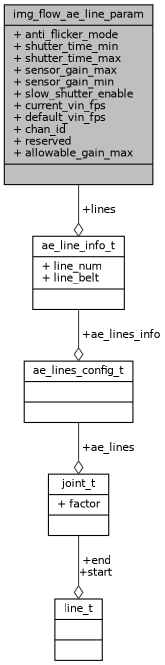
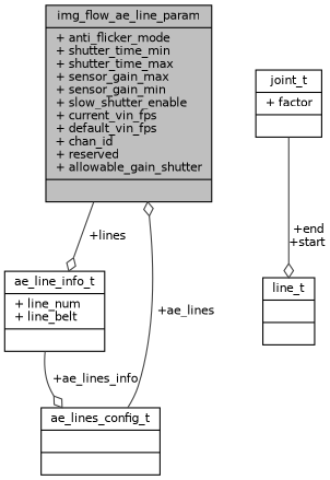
  digraph {
    node [color=black fontname=Helvetica fontsize=10 shape=record]
    edge [arrowhead=odiamond color=grey25 fontname=Helvetica fontsize=10 labelfontname=Helvetica labelfontsize=10 style=solid]
-   n1 [fillcolor=grey75 fontcolor=black height=0.2 label="{img_flow_ae_line_param\n|+ anti_flicker_mode\l+ shutter_time_min\l+ shutter_time_max\l+ sensor_gain_max\l+ sensor_gain_min\l+ slow_shutter_enable\l+ current_vin_fps\l+ default_vin_fps\l+ chan_id\l+ reserved\l+ allowable_gain_max\l|}" style=filled width=0.4]
+   n1 [fillcolor=grey75 fontcolor=black height=0.2 label="{img_flow_ae_line_param\n|+ anti_flicker_mode\l+ shutter_time_min\l+ shutter_time_max\l+ sensor_gain_max\l+ sensor_gain_min\l+ slow_shutter_enable\l+ current_vin_fps\l+ default_vin_fps\l+ chan_id\l+ reserved\l+ allowable_gain_shutter\l|}" style=filled width=0.4]
    n2 [height=0.2 label="{ae_line_info_t\n|+ line_num\l+ line_belt\l|}" width=0.4]
    n3 [height=0.2 label="{ae_lines_config_t\n||}" width=0.4]
    n4 [height=0.2 label="{line_t\n||}" width=0.4]
    n5 [height=0.2 label="{joint_t\n|+ factor\l|}" width=0.4]
    n1 -> n2 [label=" +lines"]
    n2 -> n3 [label=" +ae_lines_info"]
-   n3 -> n5 [label=" +ae_lines"]
+   n3 -> n1 [label=" +ae_lines"]
    n5 -> n4 [label=" +end\n+start"]
  }
